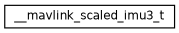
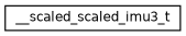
  digraph {
    rankdir=LR
-   n1 [color=black fillcolor=white fontname=Helvetica fontsize=10 height=0.2 label=__mavlink_scaled_imu3_t shape=record style=filled width=0.4]
+   n1 [color=black fillcolor=white fontname=Helvetica fontsize=10 height=0.2 label=__scaled_scaled_imu3_t shape=record style=filled width=0.4]
  }
